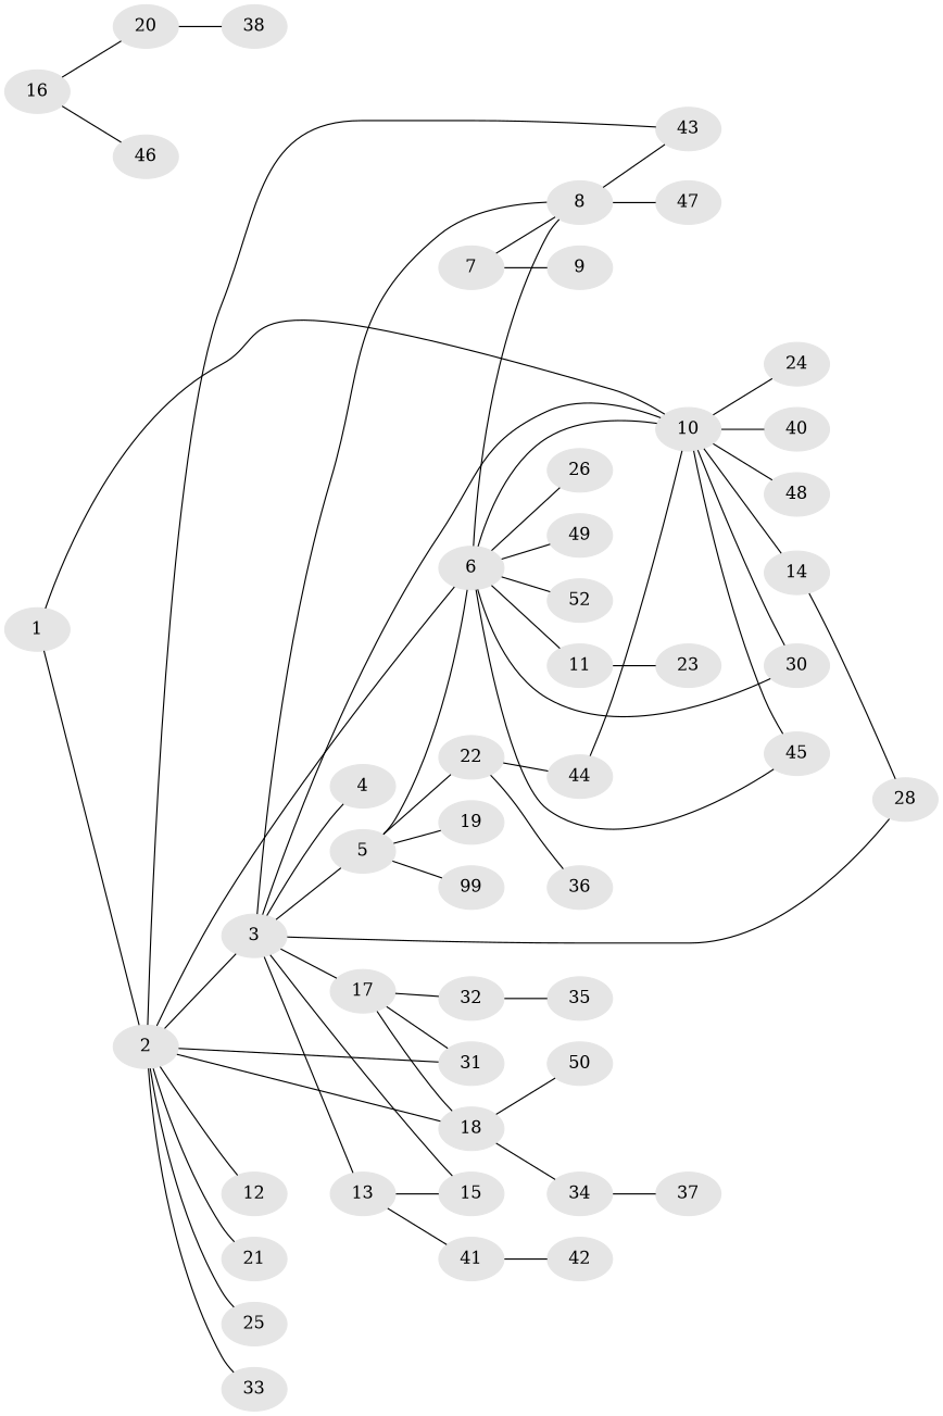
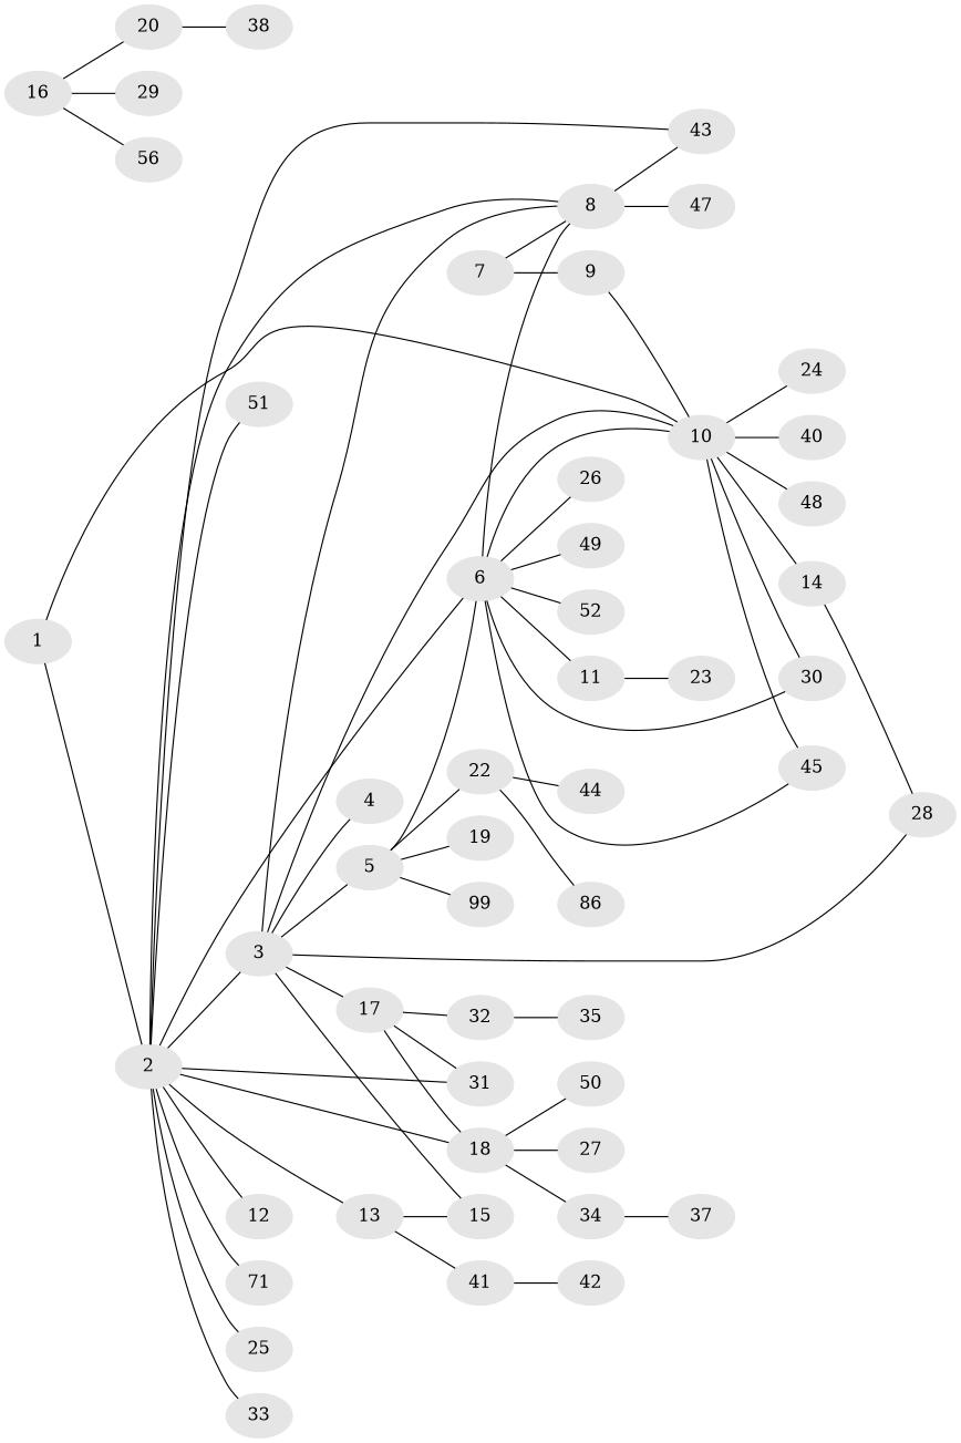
  graph {
    rankdir=LR
    node [color=gray90 style=filled]
    1
    2
    10
    3
    6
    8
    12
    13
    18
-   21
+   21 [label=71]
    25
    31
    33
    43
+   51
    30
    45
    14
    24
    40
    48
    4
    5
    15
    17
    28
    11
    26
    49
    52
    47
    41
+   27
    34
    50
    19
    22
    n38 [label=99]
    32
-   36
+   36 [label=86]
    44
    23
    7
    9
    16
    20
-   46
+   29
+   46 [label=56]
    42
    38
    35
    37
    1 -- 2
    1 -- 10
    2 -- 3
    2 -- 6
+   2 -- 8
    2 -- 12
-   3 -- 13
+   2 -- 13
    2 -- 18
    2 -- 21
    2 -- 25
    2 -- 31
    2 -- 33
    2 -- 43
+   2 -- 51
    10 -- 30
    10 -- 45
    10 -- 14
    10 -- 24
    10 -- 40
    10 -- 48
    3 -- 10
    3 -- 8
    3 -- 4
    3 -- 5
    3 -- 15
    3 -- 17
    3 -- 28
    6 -- 10
    6 -- 8
    6 -- 30
    6 -- 45
    6 -- 11
    6 -- 26
    6 -- 49
    6 -- 52
    8 -- 43
    8 -- 47
    13 -- 15
    13 -- 41
+   18 -- 27
    18 -- 34
    18 -- 50
    14 -- 28
    5 -- 6
    5 -- 19
    5 -- 22
    5 -- n38
    17 -- 18
    17 -- 31
    17 -- 32
    11 -- 23
    41 -- 42
    34 -- 37
    22 -- 36
    22 -- 44
    32 -- 35
    7 -- 8
    7 -- 9
-   44 -- 10
+   9 -- 10
    16 -- 20
+   16 -- 29
    16 -- 46
    20 -- 38
  }
